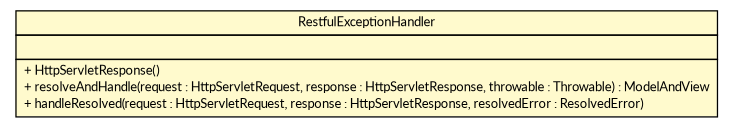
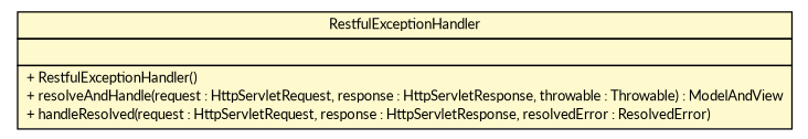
  digraph {
    nodesep=0.25
    ranksep=0.5
    fontname=Lato
-   n1 [fontcolor=black fontname=Lato fontsize=10.0 label=<<table title="com.yirendai.oss.lib.errorhandle.internal.RestfulExceptionHandler" border="0" cellborder="1" cellspacing="0" cellpadding="2" port="p" bgcolor="lemonChiffon" href="./RestfulExceptionHandler.html"> 		<tr><td><table border="0" cellspacing="0" cellpadding="1"> <tr><td align="center" balign="center"> RestfulExceptionHandler </td></tr> 		</table></td></tr> 		<tr><td><table border="0" cellspacing="0" cellpadding="1"> <tr><td align="left" balign="left">  </td></tr> 		</table></td></tr> 		<tr><td><table border="0" cellspacing="0" cellpadding="1"> <tr><td align="left" balign="left"> + HttpServletResponse() </td></tr> <tr><td align="left" balign="left"> + resolveAndHandle(request : HttpServletRequest, response : HttpServletResponse, throwable : Throwable) : ModelAndView </td></tr> <tr><td align="left" balign="left"> + handleResolved(request : HttpServletRequest, response : HttpServletResponse, resolvedError : ResolvedError) </td></tr> 		</table></td></tr> 		</table>> shape=plaintext]
+   n1 [fontcolor=black fontname=Lato fontsize=10.0 label=<<table title="com.yirendai.oss.lib.errorhandle.internal.RestfulExceptionHandler" border="0" cellborder="1" cellspacing="0" cellpadding="2" port="p" bgcolor="lemonChiffon" href="./RestfulExceptionHandler.html"> 		<tr><td><table border="0" cellspacing="0" cellpadding="1"> <tr><td align="center" balign="center"> RestfulExceptionHandler </td></tr> 		</table></td></tr> 		<tr><td><table border="0" cellspacing="0" cellpadding="1"> <tr><td align="left" balign="left">  </td></tr> 		</table></td></tr> 		<tr><td><table border="0" cellspacing="0" cellpadding="1"> <tr><td align="left" balign="left"> + RestfulExceptionHandler() </td></tr> <tr><td align="left" balign="left"> + resolveAndHandle(request : HttpServletRequest, response : HttpServletResponse, throwable : Throwable) : ModelAndView </td></tr> <tr><td align="left" balign="left"> + handleResolved(request : HttpServletRequest, response : HttpServletResponse, resolvedError : ResolvedError) </td></tr> 		</table></td></tr> 		</table>> shape=plaintext]
  }
